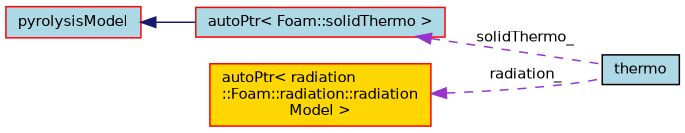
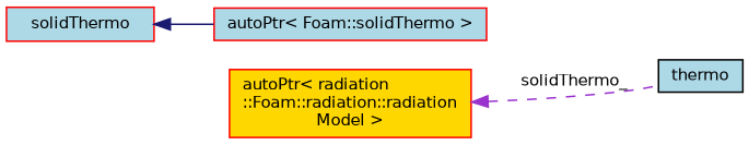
  digraph {
    rankdir=LR
    node [color=red fillcolor=lightblue fontname=Helvetica fontsize=10 shape=record style=filled]
    edge [color=darkorchid3 dir=back fontname=Helvetica fontsize=10 labelfontname=Helvetica labelfontsize=10 style=dashed]
    n1 [color=black fontcolor=black height=0.2 label=thermo width=0.4]
-   n2 [height=0.2 label=pyrolysisModel width=0.4]
+   n2 [height=0.2 label=solidThermo width=0.4]
    n3 [height=0.2 label="autoPtr\< Foam::solidThermo \>" width=0.4]
    n4 [fillcolor=gold height=0.2 label="autoPtr\< radiation\l::Foam::radiation::radiation\lModel \>" width=0.4]
    n2 -> n3 [color=midnightblue style=solid]
-   n3 -> n1 [label=" solidThermo_"]
-   n4 -> n1 [label=" radiation_"]
+   n4 -> n1 [label=" solidThermo_"]
  }
